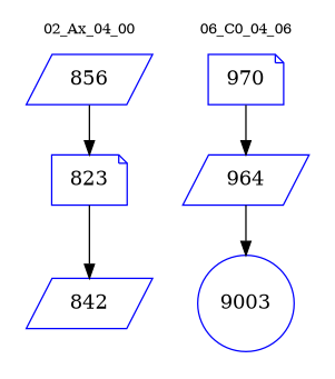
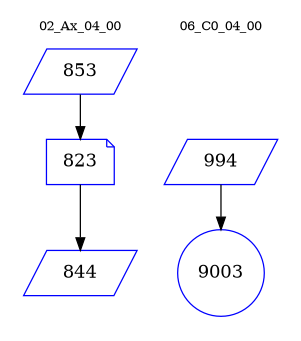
  digraph {
    node [color=blue shape=parallelogram]
    edge [color=black]
-   n1 [label=856]
+   n1 [label=853]
    n2 [label=823 shape=note]
-   n3 [label=842]
-   n4 [label=970 shape=note]
-   n5 [label=964]
+   n3 [label=844]
+   n5 [label=994]
    n6 [label=9003 shape=circle]
    subgraph cluster_1 {
      color=white
      fontsize=10
      label="02_Ax_04_00"
      n1
      n2
      n3
    }
    subgraph cluster_2 {
      color=white
      fontsize=10
-     label="06_C0_04_06"
-     n4
+     label="06_C0_04_00"
      n5
      n6
    }
    n1 -> n2
    n2 -> n3
-   n4 -> n5
    n5 -> n6
  }
